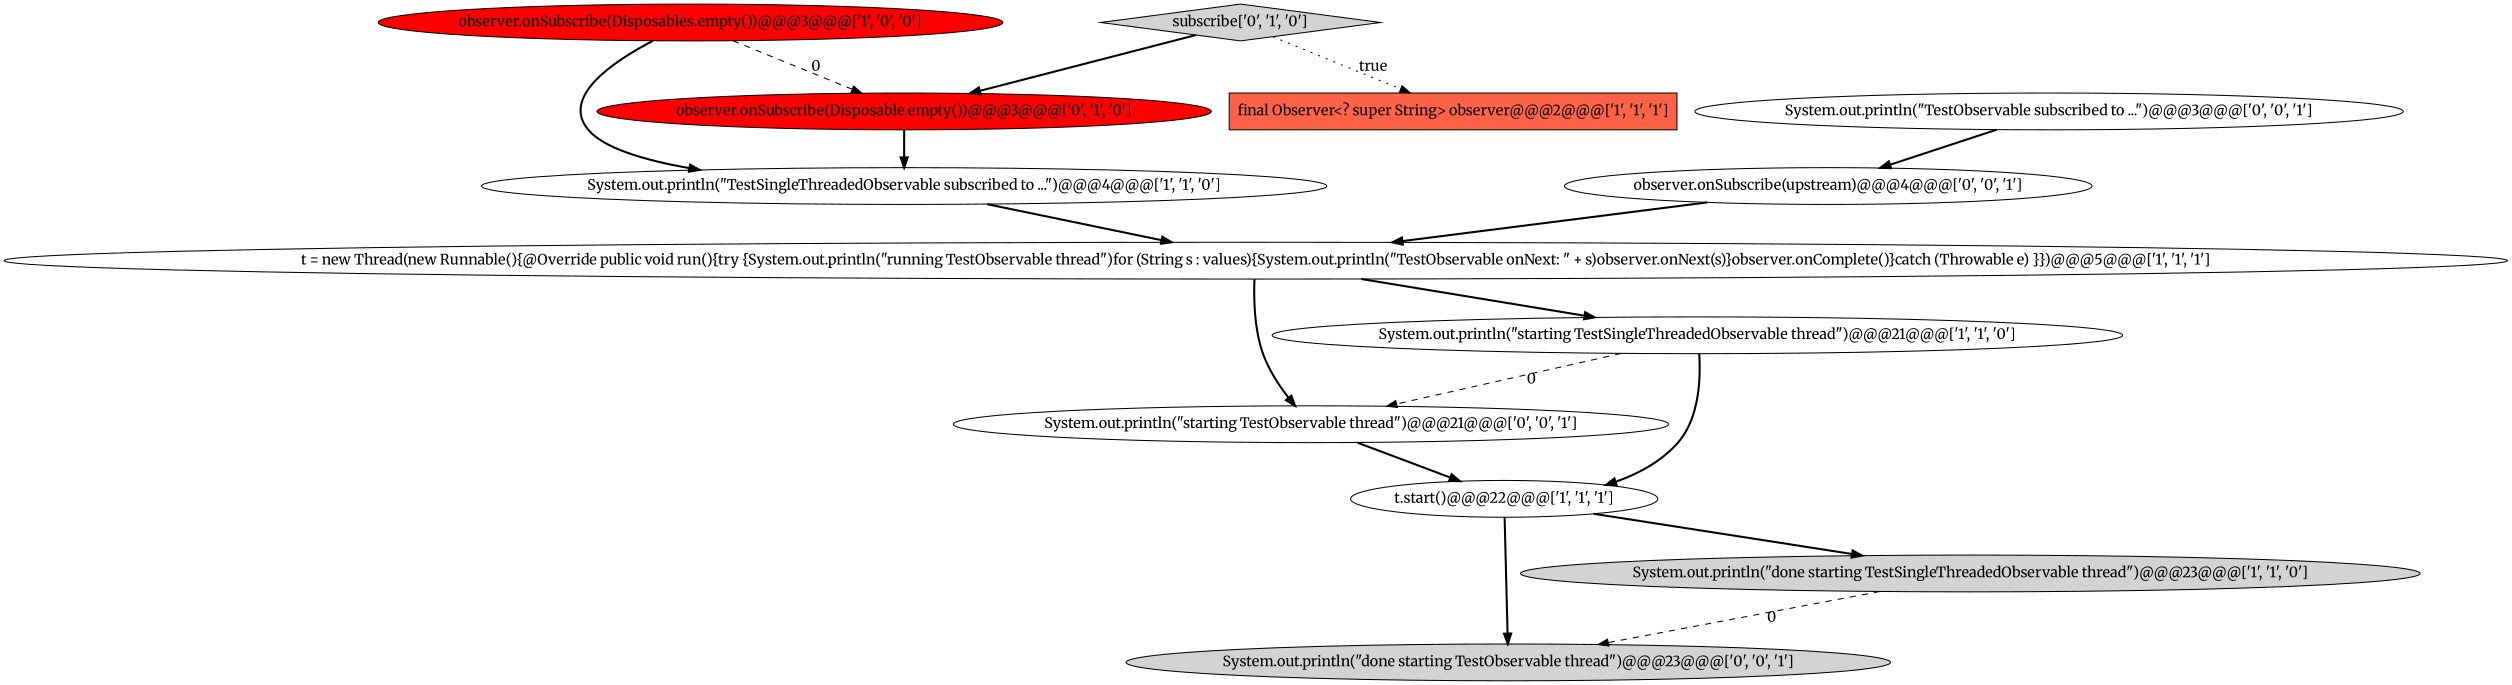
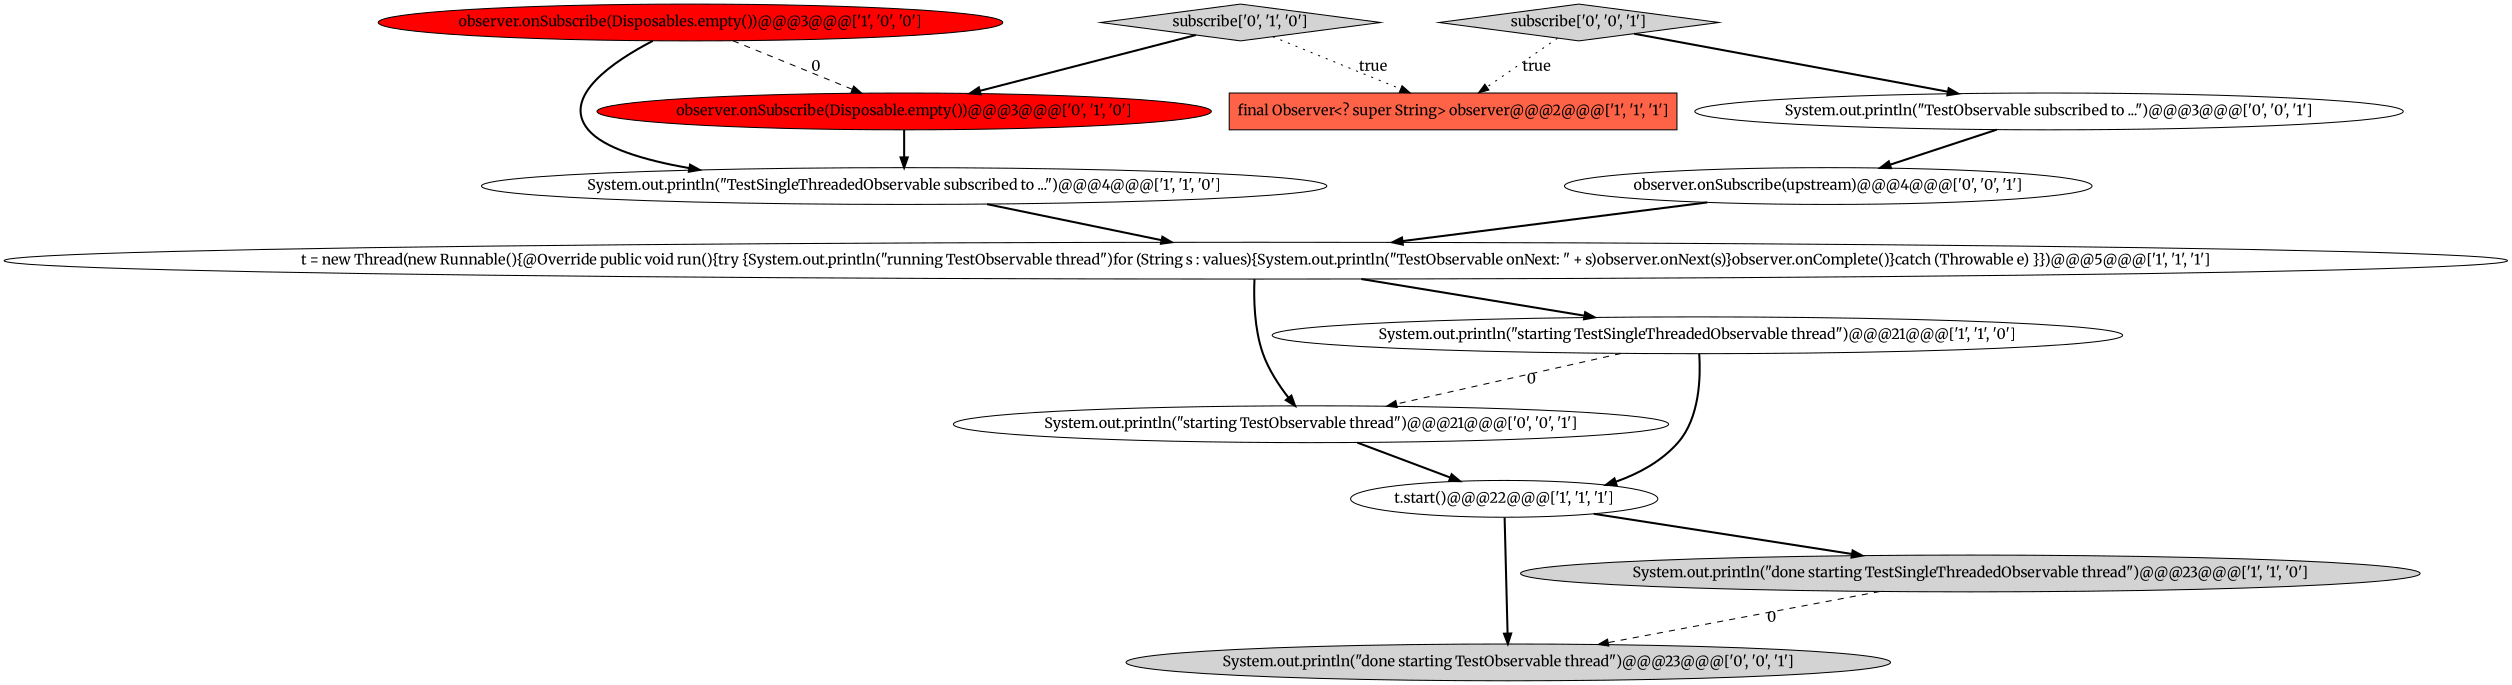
  digraph {
    fontname=Merriweather
    node [fillcolor=white fontname=Merriweather shape=ellipse style=filled]
    edge [fontname=Merriweather style=bold]
    n1 [fillcolor=lightgray label="System.out.println(\"done starting TestObservable thread\")@@@23@@@['0', '0', '1']"]
    n2 [label="t.start()@@@22@@@['1', '1', '1']"]
    n3 [fillcolor=lightgray label="System.out.println(\"done starting TestSingleThreadedObservable thread\")@@@23@@@['1', '1', '0']"]
    n4 [label="System.out.println(\"TestSingleThreadedObservable subscribed to ...\")@@@4@@@['1', '1', '0']"]
    n5 [label="t = new Thread(new Runnable(){@Override public void run(){try {System.out.println(\"running TestObservable thread\")for (String s : values){System.out.println(\"TestObservable onNext: \" + s)observer.onNext(s)}observer.onComplete()}catch (Throwable e) }})@@@5@@@['1', '1', '1']"]
    n6 [label="System.out.println(\"starting TestObservable thread\")@@@21@@@['0', '0', '1']"]
    n7 [label="System.out.println(\"starting TestSingleThreadedObservable thread\")@@@21@@@['1', '1', '0']"]
    n8 [label="observer.onSubscribe(upstream)@@@4@@@['0', '0', '1']"]
+   n9 [fillcolor=lightgray label="subscribe['0', '0', '1']" shape=diamond]
    n10 [fillcolor=tomato label="final Observer<? super String> observer@@@2@@@['1', '1', '1']" shape=box]
    n11 [label="System.out.println(\"TestObservable subscribed to ...\")@@@3@@@['0', '0', '1']"]
    n12 [fillcolor=red label="observer.onSubscribe(Disposables.empty())@@@3@@@['1', '0', '0']"]
    n13 [fillcolor=red label="observer.onSubscribe(Disposable.empty())@@@3@@@['0', '1', '0']"]
    n14 [fillcolor=lightgray label="subscribe['0', '1', '0']" shape=diamond]
    n2 -> n1
    n2 -> n3
    n3 -> n1 [label=0 style=dashed]
    n4 -> n5
    n5 -> n6
    n5 -> n7
    n6 -> n2
    n7 -> n2
    n7 -> n6 [label=0 style=dashed]
    n8 -> n5
+   n9 -> n10 [label=true style=dotted]
+   n9 -> n11
    n11 -> n8
    n12 -> n4
    n12 -> n13 [label=0 style=dashed]
    n13 -> n4
    n14 -> n10 [label=true style=dotted]
    n14 -> n13
  }
